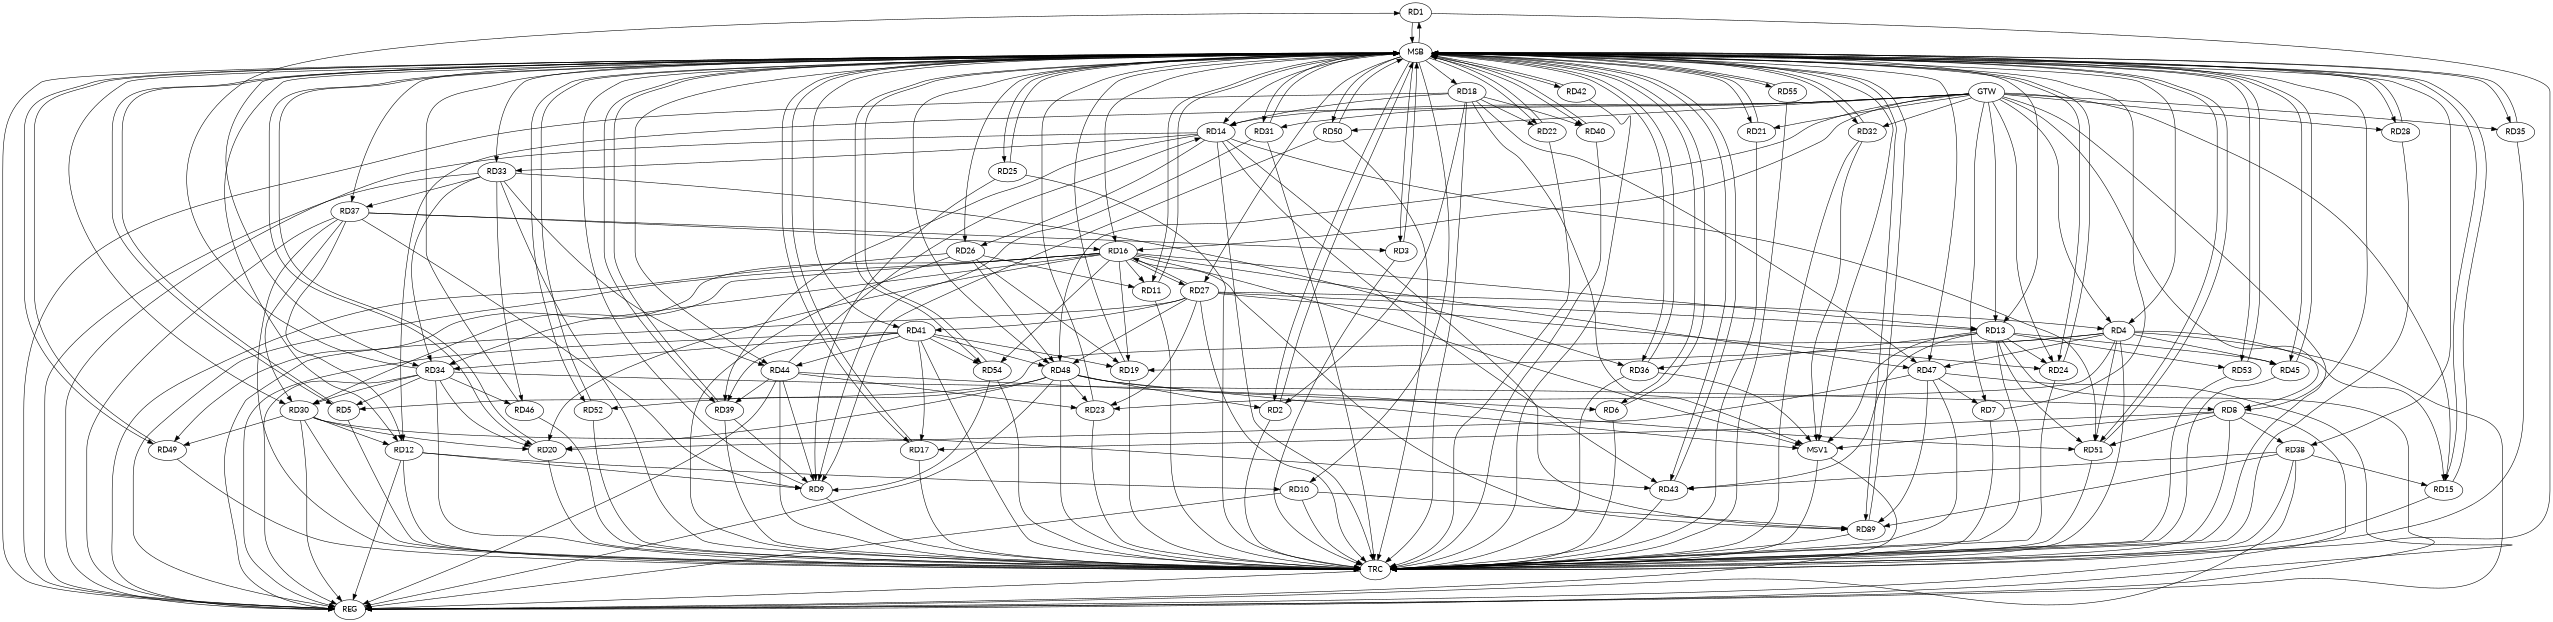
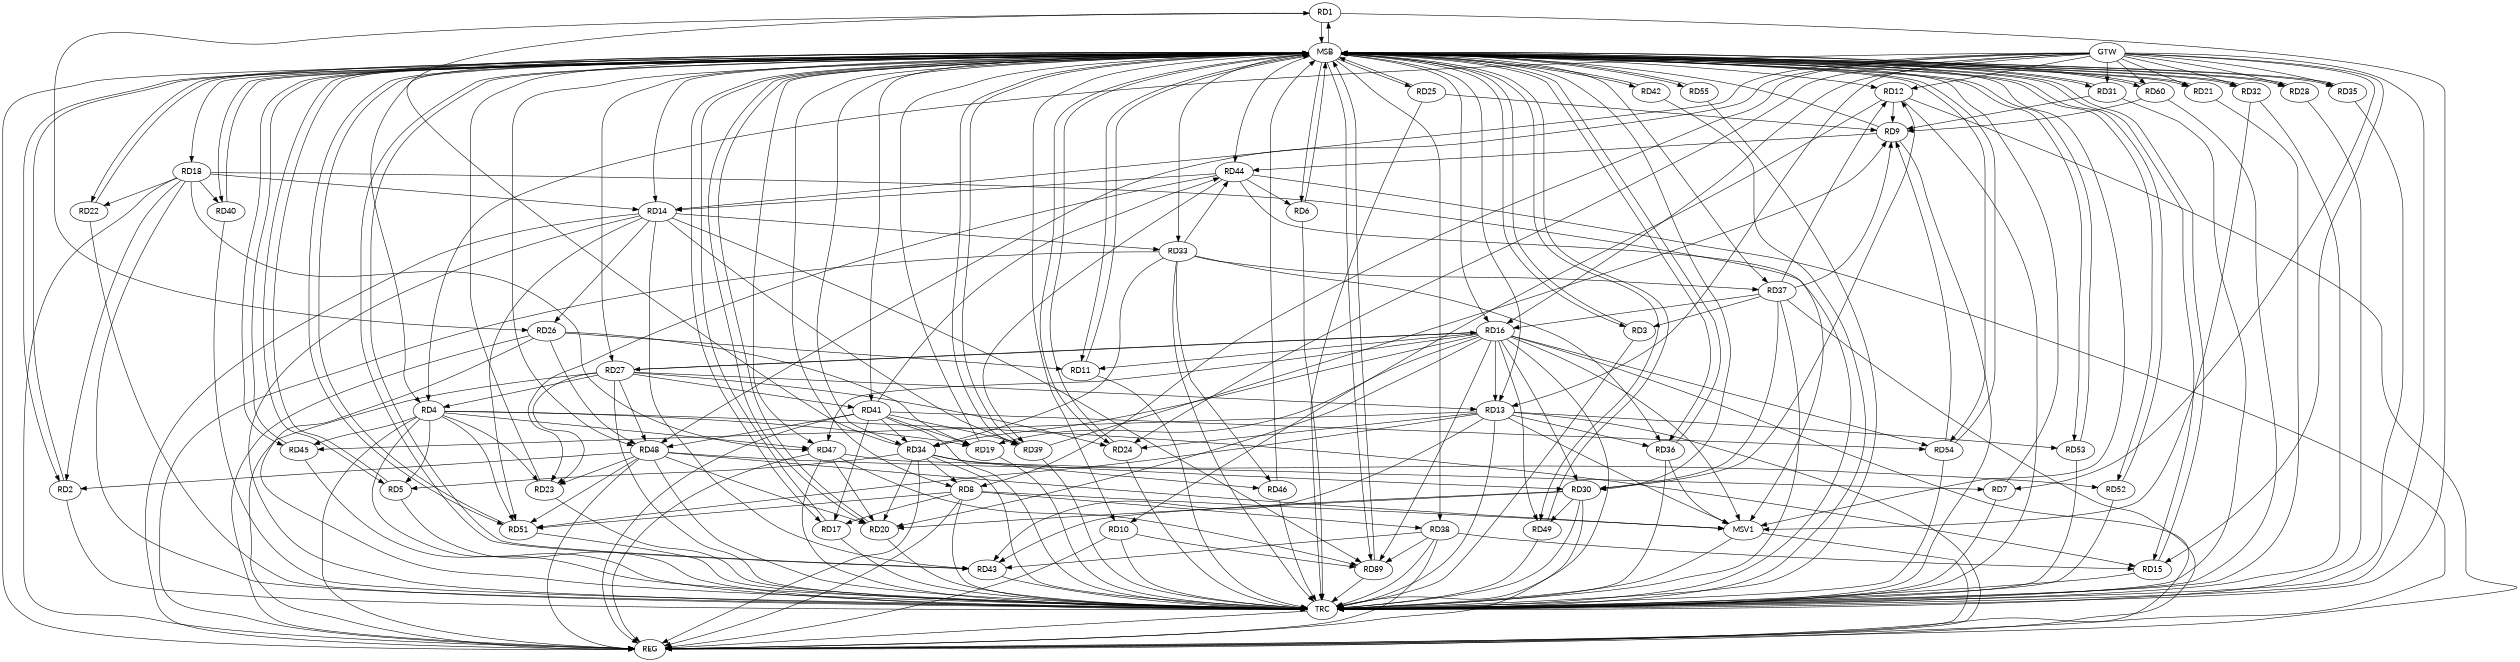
  strict digraph {
    fontname=Lato
    node [fontname=Lato]
    edge [fontname=Lato]
    n1 [label=RD1]
    n2 [label=MSB]
    n3 [label=TRC]
    n4 [label=RD2]
    n5 [label=RD3]
    n6 [label=RD4]
    n7 [label=RD5]
    n8 [label=RD15]
    n9 [label=RD45]
    n10 [label=RD47]
    n11 [label=RD51]
    n12 [label=REG]
    n13 [label=RD6]
    n14 [label=RD8]
    n15 [label=RD17]
    n16 [label=RD38]
    n17 [label=MSV1]
    n18 [label=RD10]
    n19 [label=RD89]
    n20 [label=RD11]
    n21 [label=RD12]
    n22 [label=RD13]
    n23 [label=RD24]
    n24 [label=RD36]
    n25 [label=RD43]
    n26 [label=RD53]
    n27 [label=RD14]
    n28 [label=RD26]
    n29 [label=RD33]
    n30 [label=RD39]
    n31 [label=RD16]
    n32 [label=RD20]
    n33 [label=RD27]
    n34 [label=RD30]
    n35 [label=RD34]
    n36 [label=RD49]
    n37 [label=RD54]
    n38 [label=RD18]
    n39 [label=RD22]
    n40 [label=RD40]
    n41 [label=RD21]
    n42 [label=RD25]
    n43 [label=RD41]
    n44 [label=RD48]
    n45 [label=RD28]
    n46 [label=RD31]
    n47 [label=RD32]
    n48 [label=RD37]
    n49 [label=RD44]
    n50 [label=RD35]
    n51 [label=RD42]
    n52 [label=RD52]
-   n53 [label=RD50]
+   n53 [label=RD60]
    n54 [label=RD55]
    n55 [label=RD19]
    n56 [label=RD23]
    n57 [label=RD7]
    n58 [label=RD9]
    n59 [label=RD46]
    n60 [label=GTW]
    n1 -> n2
    n1 -> n3
    n2 -> n1
    n2 -> n4
    n2 -> n5
    n2 -> n6
    n2 -> n7
    n2 -> n8
    n2 -> n9
    n2 -> n10
    n2 -> n11
    n2 -> n12
    n2 -> n13
    n2 -> n14
    n2 -> n15
    n2 -> n16
    n2 -> n17
    n2 -> n18
    n2 -> n19
    n2 -> n20
    n2 -> n21
    n2 -> n22
    n2 -> n23
    n2 -> n24
    n2 -> n25
    n2 -> n26
    n2 -> n27
-   n2 -> n28
+   n1 -> n28
    n2 -> n29
    n2 -> n30
    n2 -> n31
    n2 -> n32
    n2 -> n33
    n2 -> n34
    n2 -> n35
    n2 -> n36
    n2 -> n37
    n2 -> n38
    n2 -> n39
    n2 -> n40
    n2 -> n41
    n2 -> n42
    n2 -> n43
    n2 -> n44
    n2 -> n45
    n2 -> n46
    n2 -> n47
    n2 -> n48
    n2 -> n49
    n2 -> n50
    n2 -> n51
    n2 -> n52
    n2 -> n53
    n2 -> n54
    n3 -> n12
    n4 -> n2
    n4 -> n3
    n5 -> n2
    n5 -> n3
    n6 -> n3
    n6 -> n7
    n6 -> n8
    n6 -> n9
    n6 -> n10
    n6 -> n11
    n6 -> n12
    n6 -> n55
    n6 -> n56
    n7 -> n2
    n7 -> n3
    n8 -> n2
    n8 -> n3
    n9 -> n2
    n9 -> n3
    n10 -> n3
    n10 -> n12
    n10 -> n19
    n10 -> n32
    n10 -> n57
    n11 -> n2
    n11 -> n3
    n13 -> n2
    n13 -> n3
    n14 -> n3
    n14 -> n11
    n14 -> n12
    n14 -> n15
    n14 -> n16
    n14 -> n17
    n15 -> n2
    n15 -> n3
    n16 -> n3
    n16 -> n8
    n16 -> n12
    n16 -> n19
    n16 -> n25
    n17 -> n3
    n17 -> n12
    n18 -> n3
    n18 -> n12
    n18 -> n19
    n19 -> n2
    n19 -> n3
    n20 -> n2
    n20 -> n3
    n21 -> n3
    n21 -> n12
    n21 -> n18
    n21 -> n58
    n22 -> n3
    n22 -> n9
    n22 -> n11
    n22 -> n12
    n22 -> n17
    n22 -> n23
    n22 -> n24
    n22 -> n25
    n22 -> n26
    n23 -> n2
    n23 -> n3
    n24 -> n2
    n24 -> n3
    n24 -> n17
    n25 -> n2
    n25 -> n3
    n26 -> n2
    n26 -> n3
    n27 -> n3
    n27 -> n11
    n27 -> n12
    n27 -> n19
    n27 -> n25
    n27 -> n28
    n27 -> n29
    n27 -> n30
    n28 -> n3
    n28 -> n12
    n28 -> n20
    n28 -> n44
    n28 -> n55
    n29 -> n3
    n29 -> n12
    n29 -> n24
    n29 -> n35
    n29 -> n48
    n29 -> n49
    n29 -> n59
    n30 -> n2
    n30 -> n3
    n30 -> n58
+   n31 -> n3
    n31 -> n10
    n31 -> n12
    n31 -> n17
    n31 -> n19
    n31 -> n20
    n31 -> n22
    n31 -> n32
    n31 -> n33
    n31 -> n34
    n31 -> n35
    n31 -> n36
    n31 -> n37
    n31 -> n55
    n32 -> n2
    n32 -> n3
    n33 -> n3
    n33 -> n6
    n33 -> n12
    n33 -> n22
    n33 -> n23
    n33 -> n31
    n33 -> n43
    n33 -> n44
    n33 -> n56
    n34 -> n3
    n34 -> n12
    n34 -> n21
    n34 -> n25
    n34 -> n32
    n34 -> n36
    n35 -> n1
    n35 -> n3
    n35 -> n7
    n35 -> n12
    n35 -> n14
    n35 -> n32
    n35 -> n34
    n35 -> n59
    n36 -> n2
    n36 -> n3
    n37 -> n2
    n37 -> n3
    n37 -> n58
    n38 -> n3
    n38 -> n4
    n38 -> n10
    n38 -> n12
    n38 -> n17
    n38 -> n27
    n38 -> n39
    n38 -> n40
    n39 -> n2
    n39 -> n3
    n40 -> n2
    n40 -> n3
    n41 -> n2
    n41 -> n3
    n42 -> n2
    n42 -> n3
    n42 -> n58
    n43 -> n3
    n43 -> n12
    n43 -> n15
    n43 -> n30
    n43 -> n35
    n43 -> n37
    n43 -> n44
    n43 -> n49
    n43 -> n55
    n44 -> n3
    n44 -> n4
    n44 -> n11
    n44 -> n12
    n44 -> n17
    n44 -> n32
    n44 -> n52
    n44 -> n56
    n45 -> n2
    n45 -> n3
    n46 -> n2
    n46 -> n3
    n46 -> n58
    n47 -> n2
    n47 -> n3
    n47 -> n17
    n48 -> n3
    n48 -> n5
    n48 -> n12
    n48 -> n21
    n48 -> n31
    n48 -> n34
    n48 -> n58
    n49 -> n3
    n49 -> n12
    n49 -> n13
    n49 -> n27
    n49 -> n30
    n49 -> n56
-   n49 -> n58
+   n58 -> n49
    n50 -> n2
    n50 -> n3
    n51 -> n2
    n51 -> n3
    n52 -> n2
    n52 -> n3
    n53 -> n2
    n53 -> n3
    n53 -> n58
    n54 -> n2
    n54 -> n3
    n55 -> n2
    n55 -> n3
    n56 -> n2
    n56 -> n3
    n57 -> n2
    n57 -> n3
    n58 -> n2
    n58 -> n3
    n59 -> n2
    n59 -> n3
    n60 -> n3
    n60 -> n6
    n60 -> n8
    n60 -> n14
    n60 -> n21
    n60 -> n22
    n60 -> n23
    n60 -> n27
    n60 -> n31
    n60 -> n41
    n60 -> n44
    n60 -> n45
    n60 -> n46
    n60 -> n47
    n60 -> n50
    n60 -> n53
    n60 -> n57
  }
